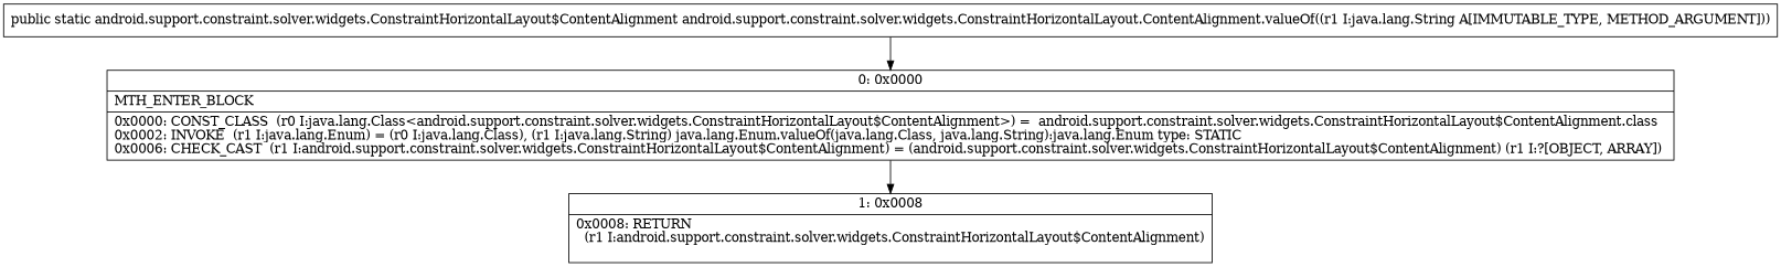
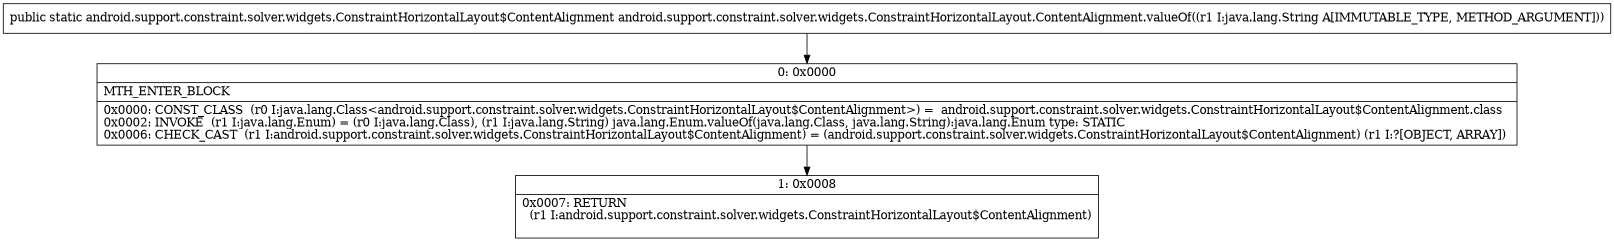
  digraph {
    node [shape=record]
    n1 [label="{0\:\ 0x0000|MTH_ENTER_BLOCK\l|0x0000: CONST_CLASS  (r0 I:java.lang.Class\<android.support.constraint.solver.widgets.ConstraintHorizontalLayout$ContentAlignment\>) =  android.support.constraint.solver.widgets.ConstraintHorizontalLayout$ContentAlignment.class \l0x0002: INVOKE  (r1 I:java.lang.Enum) = (r0 I:java.lang.Class), (r1 I:java.lang.String) java.lang.Enum.valueOf(java.lang.Class, java.lang.String):java.lang.Enum type: STATIC \l0x0006: CHECK_CAST  (r1 I:android.support.constraint.solver.widgets.ConstraintHorizontalLayout$ContentAlignment) = (android.support.constraint.solver.widgets.ConstraintHorizontalLayout$ContentAlignment) (r1 I:?[OBJECT, ARRAY]) \l}"]
-   n2 [label="{1\:\ 0x0008|0x0008: RETURN  \l  (r1 I:android.support.constraint.solver.widgets.ConstraintHorizontalLayout$ContentAlignment)\l \l}"]
+   n2 [label="{1\:\ 0x0008|0x0007: RETURN  \l  (r1 I:android.support.constraint.solver.widgets.ConstraintHorizontalLayout$ContentAlignment)\l \l}"]
    n3 [label="{public static android.support.constraint.solver.widgets.ConstraintHorizontalLayout$ContentAlignment android.support.constraint.solver.widgets.ConstraintHorizontalLayout.ContentAlignment.valueOf((r1 I:java.lang.String A[IMMUTABLE_TYPE, METHOD_ARGUMENT])) }"]
    n1 -> n2
    n3 -> n1
  }
